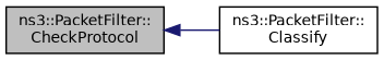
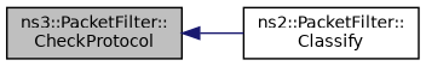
  digraph {
    rankdir=LR
    node [color=black fontname=Helvetica fontsize=10 shape=record style=filled]
    n1 [fillcolor=grey75 fontcolor=black height=0.2 label="ns3::PacketFilter::\lCheckProtocol" width=0.4]
-   n2 [fillcolor=white height=0.2 label="ns3::PacketFilter::\lClassify" width=0.4]
+   n2 [fillcolor=white height=0.2 label="ns2::PacketFilter::\lClassify" width=0.4]
    n1 -> n2 [color=midnightblue dir=back fontname=Helvetica fontsize=10 labelfontname=Helvetica labelfontsize=10 style=solid]
  }
